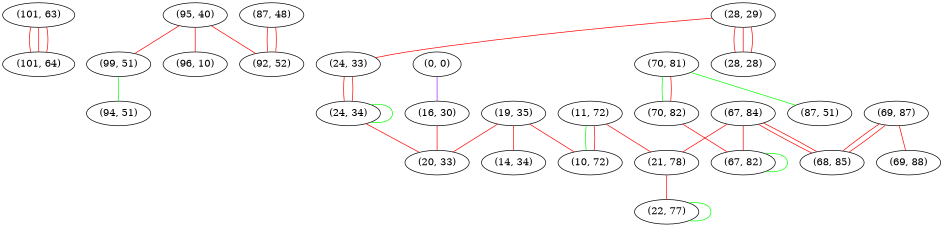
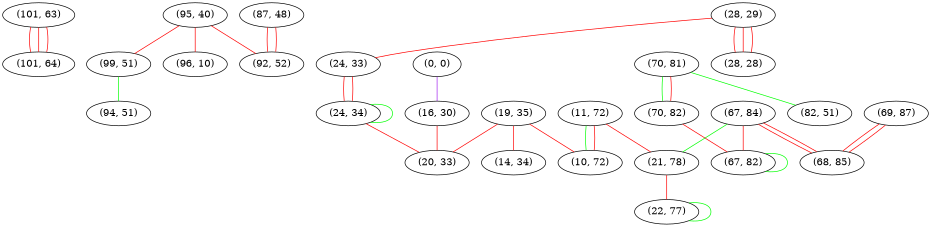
  graph {
    edge [color=red weight=1]
    "(101, 63)"
    "(101, 64)"
    "(99, 51)"
    "(94, 51)"
    "(28, 29)"
    "(24, 33)"
    "(28, 28)"
    "(24, 34)"
    "(0, 0)"
    "(16, 30)"
    "(20, 33)"
    "(70, 81)"
-   "(87, 51)"
+   "(87, 51)" [label="(82, 51)"]
    "(70, 82)"
    "(67, 82)"
    "(69, 87)"
-   "(69, 88)"
    "(68, 85)"
    n19 [label="(92, 52)"]
    "(87, 48)"
    "(11, 72)"
    "(21, 78)"
    "(10, 72)"
    "(22, 77)"
    n25 [label="(19, 35)"]
    "(14, 34)"
    "(67, 84)"
    "(95, 40)"
    "(96, 10)"
    "(101, 63)" -- "(101, 64)"
    "(101, 63)" -- "(101, 64)"
    "(101, 63)" -- "(101, 64)"
    "(99, 51)" -- "(94, 51)" [color=green]
    "(28, 29)" -- "(24, 33)"
    "(28, 29)" -- "(28, 28)"
    "(28, 29)" -- "(28, 28)"
    "(28, 29)" -- "(28, 28)"
    "(24, 33)" -- "(24, 34)"
    "(24, 33)" -- "(24, 34)"
    "(24, 34)" -- "(24, 34)" [color=green weight=2]
    "(24, 34)" -- "(20, 33)"
    "(0, 0)" -- "(16, 30)" [color=purple weight=4]
    "(16, 30)" -- "(20, 33)"
    "(70, 81)" -- "(87, 51)" [color=green]
    "(70, 81)" -- "(70, 82)" [color=green weight=2]
    "(70, 81)" -- "(70, 82)"
    "(70, 82)" -- "(67, 82)"
    "(67, 82)" -- "(67, 82)" [color=green weight=2]
-   "(69, 87)" -- "(69, 88)"
    "(69, 87)" -- "(68, 85)"
    "(69, 87)" -- "(68, 85)"
    "(87, 48)" -- n19
    "(87, 48)" -- n19
    "(11, 72)" -- "(21, 78)"
    "(11, 72)" -- "(10, 72)" [color=green weight=2]
    "(11, 72)" -- "(10, 72)"
    "(21, 78)" -- "(22, 77)"
    "(22, 77)" -- "(22, 77)" [color=green weight=2]
    n25 -- "(20, 33)"
    n25 -- "(10, 72)"
    n25 -- "(14, 34)"
    "(67, 84)" -- "(67, 82)"
    "(67, 84)" -- "(68, 85)"
    "(67, 84)" -- "(68, 85)"
-   "(67, 84)" -- "(21, 78)"
+   "(67, 84)" -- "(21, 78)" [color=green]
    "(95, 40)" -- "(99, 51)"
    "(95, 40)" -- n19
    "(95, 40)" -- "(96, 10)"
  }
